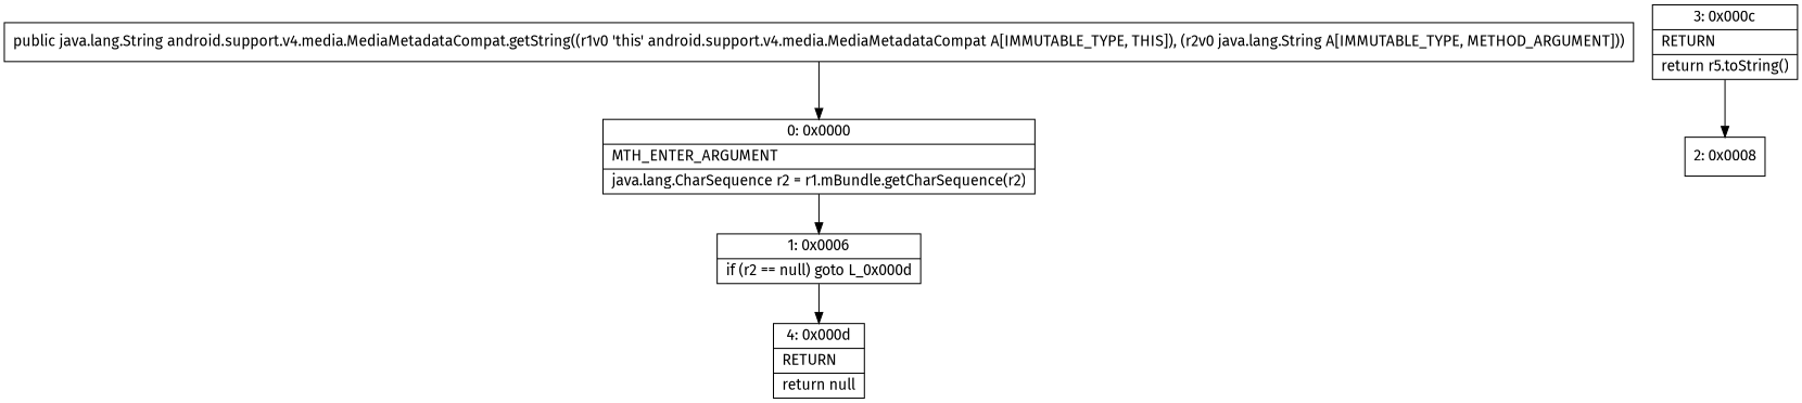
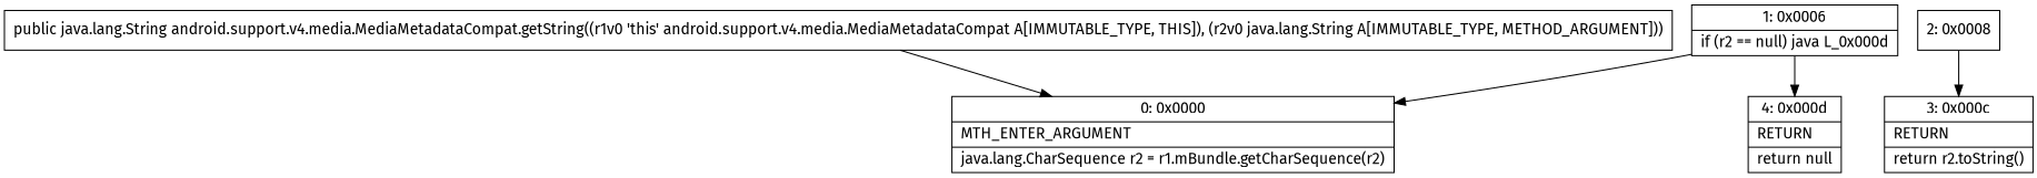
  digraph {
    fontname="Fira Sans"
    node [fontname="Fira Sans" shape=record]
    edge [fontname="Fira Sans"]
    n1 [label="{0\:\ 0x0000|MTH_ENTER_ARGUMENT\l|java.lang.CharSequence r2 = r1.mBundle.getCharSequence(r2)\l}"]
-   n2 [label="{1\:\ 0x0006|if (r2 == null) goto L_0x000d\l}"]
+   n2 [label="{1\:\ 0x0006|if (r2 == null) java L_0x000d\l}"]
    n3 [label="{4\:\ 0x000d|RETURN\l|return null\l}"]
    n4 [label="{2\:\ 0x0008}"]
-   n5 [label="{3\:\ 0x000c|RETURN\l|return r5.toString()\l}"]
+   n5 [label="{3\:\ 0x000c|RETURN\l|return r2.toString()\l}"]
    n6 [label="{public java.lang.String android.support.v4.media.MediaMetadataCompat.getString((r1v0 'this' android.support.v4.media.MediaMetadataCompat A[IMMUTABLE_TYPE, THIS]), (r2v0 java.lang.String A[IMMUTABLE_TYPE, METHOD_ARGUMENT])) }"]
-   n1 -> n2
+   n2 -> n1
    n2 -> n3
-   n5 -> n4
+   n4 -> n5
    n6 -> n1
  }
